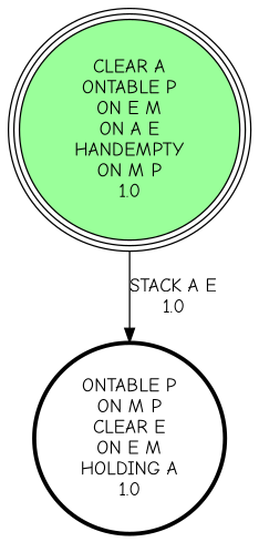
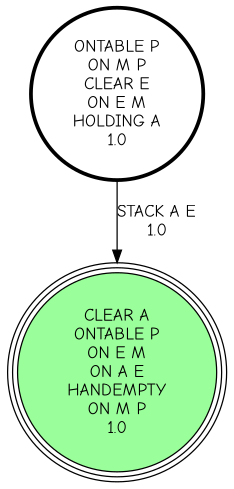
  digraph {
    fontname="Comic Neue"
    node [shape=circle fontname="Comic Neue"]
    "ONTABLE P\nON M P\nCLEAR E\nON E M\nHOLDING A\n1.0\n" [penwidth=3]
    "CLEAR A\nONTABLE P\nON E M\nON A E\nHANDEMPTY\nON M P\n1.0\n" [fillcolor=palegreen1 peripheries=3 style=filled]
-   "CLEAR A\nONTABLE P\nON E M\nON A E\nHANDEMPTY\nON M P\n1.0\n" -> "ONTABLE P\nON M P\nCLEAR E\nON E M\nHOLDING A\n1.0\n" [label="STACK A E\n1.0\n" fontname="Comic Neue"]
+   "ONTABLE P\nON M P\nCLEAR E\nON E M\nHOLDING A\n1.0\n" -> "CLEAR A\nONTABLE P\nON E M\nON A E\nHANDEMPTY\nON M P\n1.0\n" [label="STACK A E\n1.0\n" fontname="Comic Neue"]
  }
